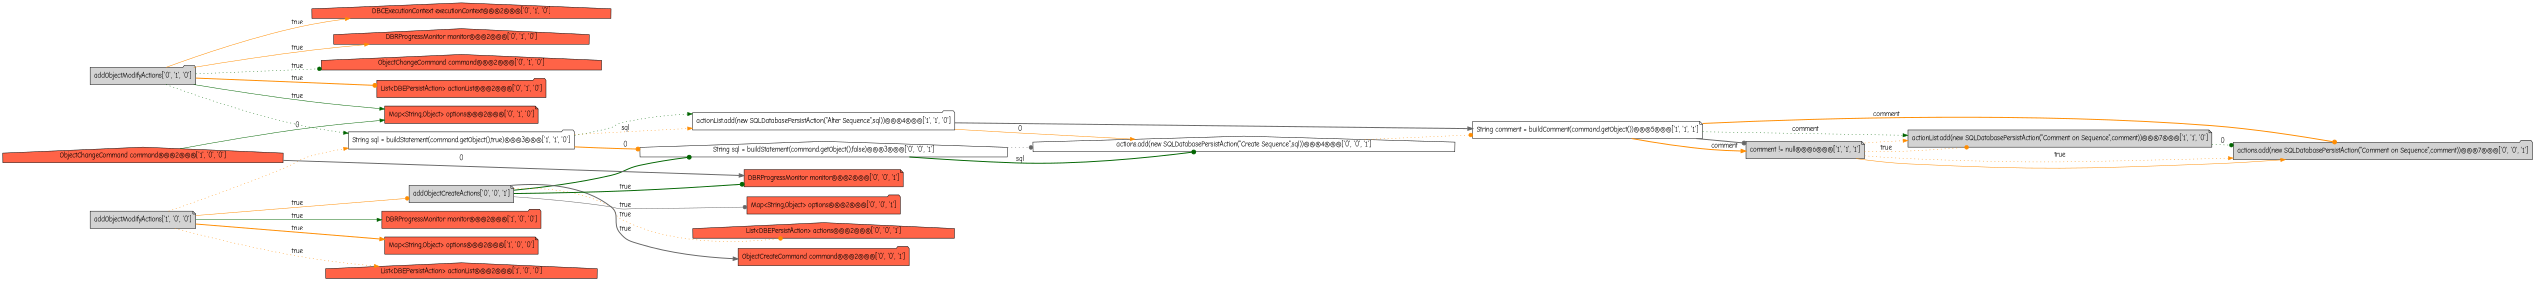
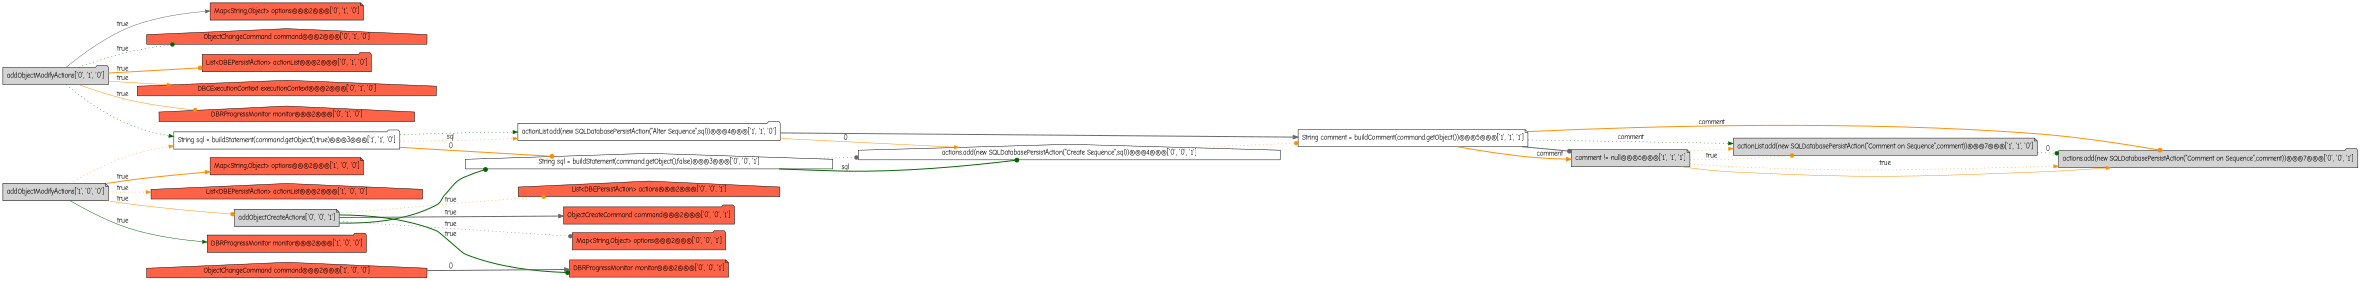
  digraph {
    fontname="Comic Neue"
    rankdir=LR
    node [fillcolor=tomato fontname="Comic Neue" shape=house style=filled]
    edge [arrowhead=normal color=darkorange fontname="Comic Neue" style=dotted]
    n1 [fillcolor=white label="String sql = buildStatement(command.getObject(),false)@@@3@@@['0', '0', '1']"]
    n2 [fillcolor=white label="actions.add(new SQLDatabasePersistAction(\"Create Sequence\",sql))@@@4@@@['0', '0', '1']"]
    n3 [fillcolor=white label="String comment = buildComment(command.getObject())@@@5@@@['1', '1', '1']" shape=note]
    n4 [label="List<DBEPersistAction> actions@@@2@@@['0', '0', '1']"]
    n5 [fillcolor=lightgray label="actions.add(new SQLDatabasePersistAction(\"Comment on Sequence\",comment))@@@7@@@['0', '0', '1']" shape=folder]
    n6 [fillcolor=lightgray label="comment != null@@@6@@@['1', '1', '1']" shape=note]
    n7 [fillcolor=lightgray label="actionList.add(new SQLDatabasePersistAction(\"Comment on Sequence\",comment))@@@7@@@['1', '1', '0']" shape=note]
    n8 [label="ObjectCreateCommand command@@@2@@@['0', '0', '1']" shape=folder]
    n9 [label="DBRProgressMonitor monitor@@@2@@@['0', '1', '0']"]
    n10 [fillcolor=white label="String sql = buildStatement(command.getObject(),true)@@@3@@@['1', '1', '0']" shape=folder]
    n11 [fillcolor=white label="actionList.add(new SQLDatabasePersistAction(\"Alter Sequence\",sql))@@@4@@@['1', '1', '0']" shape=folder]
    n12 [label="List<DBEPersistAction> actionList@@@2@@@['1', '0', '0']"]
    n13 [fillcolor=lightgray label="addObjectModifyActions['0', '1', '0']" shape=folder]
    n14 [label="Map<String,Object> options@@@2@@@['0', '1', '0']" shape=note]
    n15 [label="ObjectChangeCommand command@@@2@@@['0', '1', '0']"]
    n16 [label="List<DBEPersistAction> actionList@@@2@@@['0', '1', '0']" shape=folder]
    n17 [label="DBCExecutionContext executionContext@@@2@@@['0', '1', '0']"]
    n18 [fillcolor=lightgray label="addObjectCreateActions['0', '0', '1']" shape=note]
    n19 [label="Map<String,Object> options@@@2@@@['0', '0', '1']" shape=folder]
    n20 [label="DBRProgressMonitor monitor@@@2@@@['0', '0', '1']" shape=note]
    n21 [fillcolor=lightgray label="addObjectModifyActions['1', '0', '0']" shape=note]
    n22 [label="DBRProgressMonitor monitor@@@2@@@['1', '0', '0']" shape=folder]
    n23 [label="Map<String,Object> options@@@2@@@['1', '0', '0']" shape=note]
    n24 [label="ObjectChangeCommand command@@@2@@@['1', '0', '0']"]
    n1 -> n2 [arrowhead=dot color=darkgreen label=sql style=bold]
    n1 -> n2 [arrowhead=dot color=gray40]
    n2 -> n3 [arrowhead=dot]
    n3 -> n5 [arrowhead=dot label=comment style=bold]
    n3 -> n6 [label=comment style=bold]
    n3 -> n6 [arrowhead=dot color=gray40 style=bold]
    n3 -> n7 [color=darkgreen label=comment]
    n6 -> n5 [label=true]
    n6 -> n5 [style=solid]
    n6 -> n7
    n6 -> n7 [arrowhead=dot label=true]
    n7 -> n5 [arrowhead=dot color=darkgreen label=0]
    n10 -> n1 [arrowhead=dot label=0 style=bold]
    n10 -> n11 [label=sql]
    n10 -> n11 [color=darkgreen]
    n11 -> n2 [label=0 style=solid]
    n11 -> n3 [color=gray40 style=bold]
-   n13 -> n9 [label=true style=solid]
+   n13 -> n9 [arrowhead=dot label=true style=solid]
    n13 -> n10 [color=darkgreen]
-   n13 -> n14 [color=darkgreen label=true style=solid]
+   n13 -> n14 [color=gray40 label=true style=solid]
    n13 -> n15 [arrowhead=dot color=darkgreen label=true]
    n13 -> n16 [arrowhead=dot label=true style=bold]
    n13 -> n17 [label=true style=solid]
    n18 -> n1 [arrowhead=dot color=darkgreen style=bold]
    n18 -> n4 [arrowhead=dot label=true]
    n18 -> n8 [color=gray40 label=true style=bold]
-   n18 -> n19 [arrowhead=dot color=gray40 label=true style=solid]
+   n18 -> n19 [arrowhead=dot color=gray40 label=true]
    n18 -> n20 [arrowhead=dot color=darkgreen label=true style=bold]
    n21 -> n10
    n21 -> n12 [label=true]
    n21 -> n18 [arrowhead=dot label=true style=solid]
    n21 -> n22 [color=darkgreen label=true style=solid]
    n21 -> n23 [label=true style=bold]
-   n24 -> n14 [color=darkgreen label=0 style=solid]
    n24 -> n20 [color=gray40 label=0 style=bold]
  }
